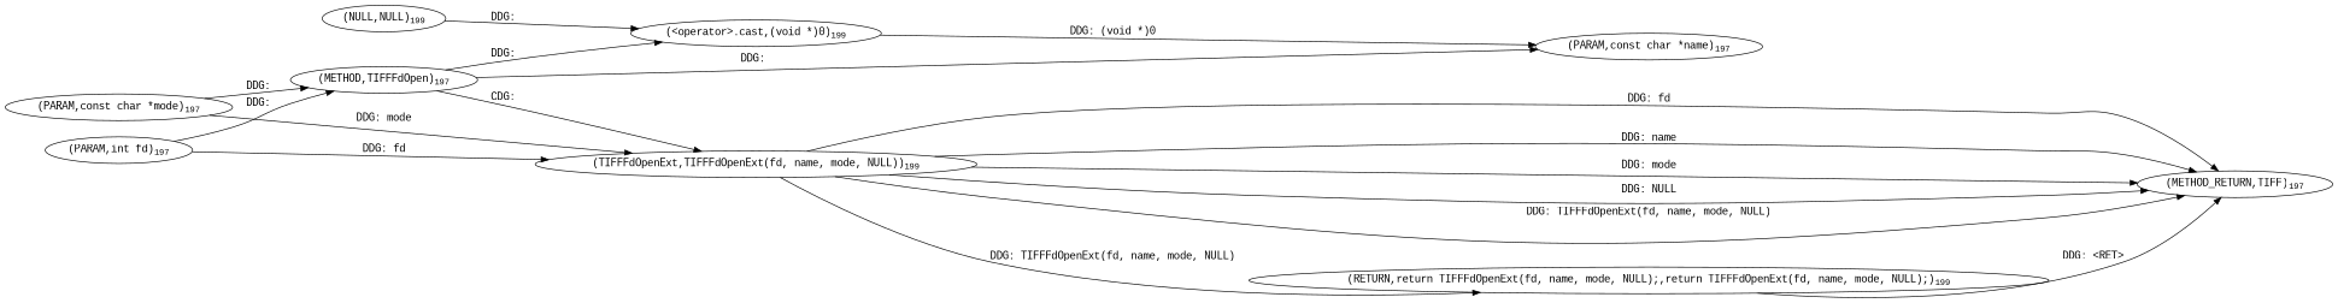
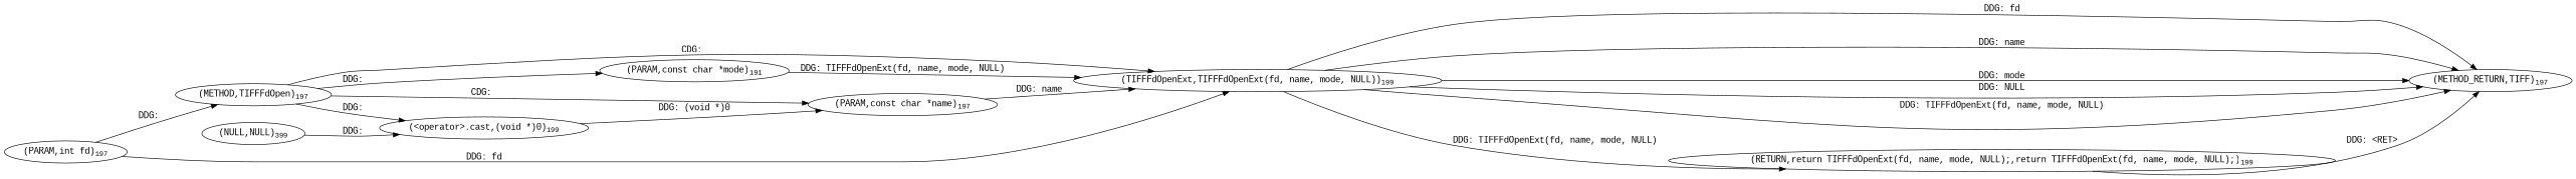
  digraph {
    fontname="Liberation Mono"
    rankdir=LR
    node [fontname="Liberation Mono"]
    edge [fontname="Liberation Mono"]
    n1 [label=<(METHOD,TIFFFdOpen)<SUB>197</SUB>>]
    n2 [label=<(PARAM,const char *name)<SUB>197</SUB>>]
-   n3 [label=<(PARAM,const char *mode)<SUB>197</SUB>>]
+   n3 [label=<(PARAM,const char *mode)<SUB>191</SUB>>]
    n4 [label=<(TIFFFdOpenExt,TIFFFdOpenExt(fd, name, mode, NULL))<SUB>199</SUB>>]
    n5 [label=<(&lt;operator&gt;.cast,(void *)0)<SUB>199</SUB>>]
    n6 [label=<(PARAM,int fd)<SUB>197</SUB>>]
    n7 [label=<(METHOD_RETURN,TIFF)<SUB>197</SUB>>]
    n8 [label=<(RETURN,return TIFFFdOpenExt(fd, name, mode, NULL);,return TIFFFdOpenExt(fd, name, mode, NULL);)<SUB>199</SUB>>]
-   n9 [label=<(NULL,NULL)<SUB>199</SUB>>]
-   n1 -> n2 [label="DDG: "]
-   n3 -> n1 [label="DDG: "]
+   n9 [label=<(NULL,NULL)<SUB>399</SUB>>]
+   n1 -> n2 [label="CDG: "]
+   n1 -> n3 [label="DDG: "]
    n1 -> n4 [label="CDG: "]
    n1 -> n5 [label="DDG: "]
-   n3 -> n4 [label="DDG: mode"]
+   n2 -> n4 [label="DDG: name"]
+   n3 -> n4 [label="DDG: TIFFFdOpenExt(fd, name, mode, NULL)"]
    n4 -> n7 [label="DDG: fd"]
    n4 -> n7 [label="DDG: name"]
    n4 -> n7 [label="DDG: mode"]
    n4 -> n7 [label="DDG: NULL"]
    n4 -> n7 [label="DDG: TIFFFdOpenExt(fd, name, mode, NULL)"]
    n4 -> n8 [label="DDG: TIFFFdOpenExt(fd, name, mode, NULL)"]
    n5 -> n2 [label="DDG: (void *)0"]
    n6 -> n1 [label="DDG: "]
    n6 -> n4 [label="DDG: fd"]
    n8 -> n7 [label="DDG: &lt;RET&gt;"]
    n9 -> n5 [label="DDG: "]
  }
